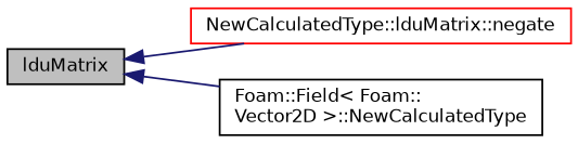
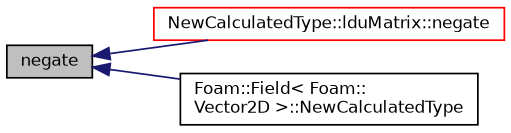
  digraph {
    rankdir=LR
    node [color=black fontname=Helvetica fontsize=10 shape=record]
    edge [color=midnightblue dir=back fontname=Helvetica fontsize=10 labelfontname=Helvetica labelfontsize=10 style=solid]
-   n1 [fillcolor=grey75 fontcolor=black height=0.2 label=lduMatrix style=filled width=0.4]
+   n1 [fillcolor=grey75 fontcolor=black height=0.2 label=negate style=filled width=0.4]
    n2 [color=red height=0.2 label="NewCalculatedType::lduMatrix::negate" width=0.4]
    n3 [height=0.2 label="Foam::Field\< Foam::\lVector2D \>::NewCalculatedType" width=0.4]
    n1 -> n2
    n1 -> n3
  }
